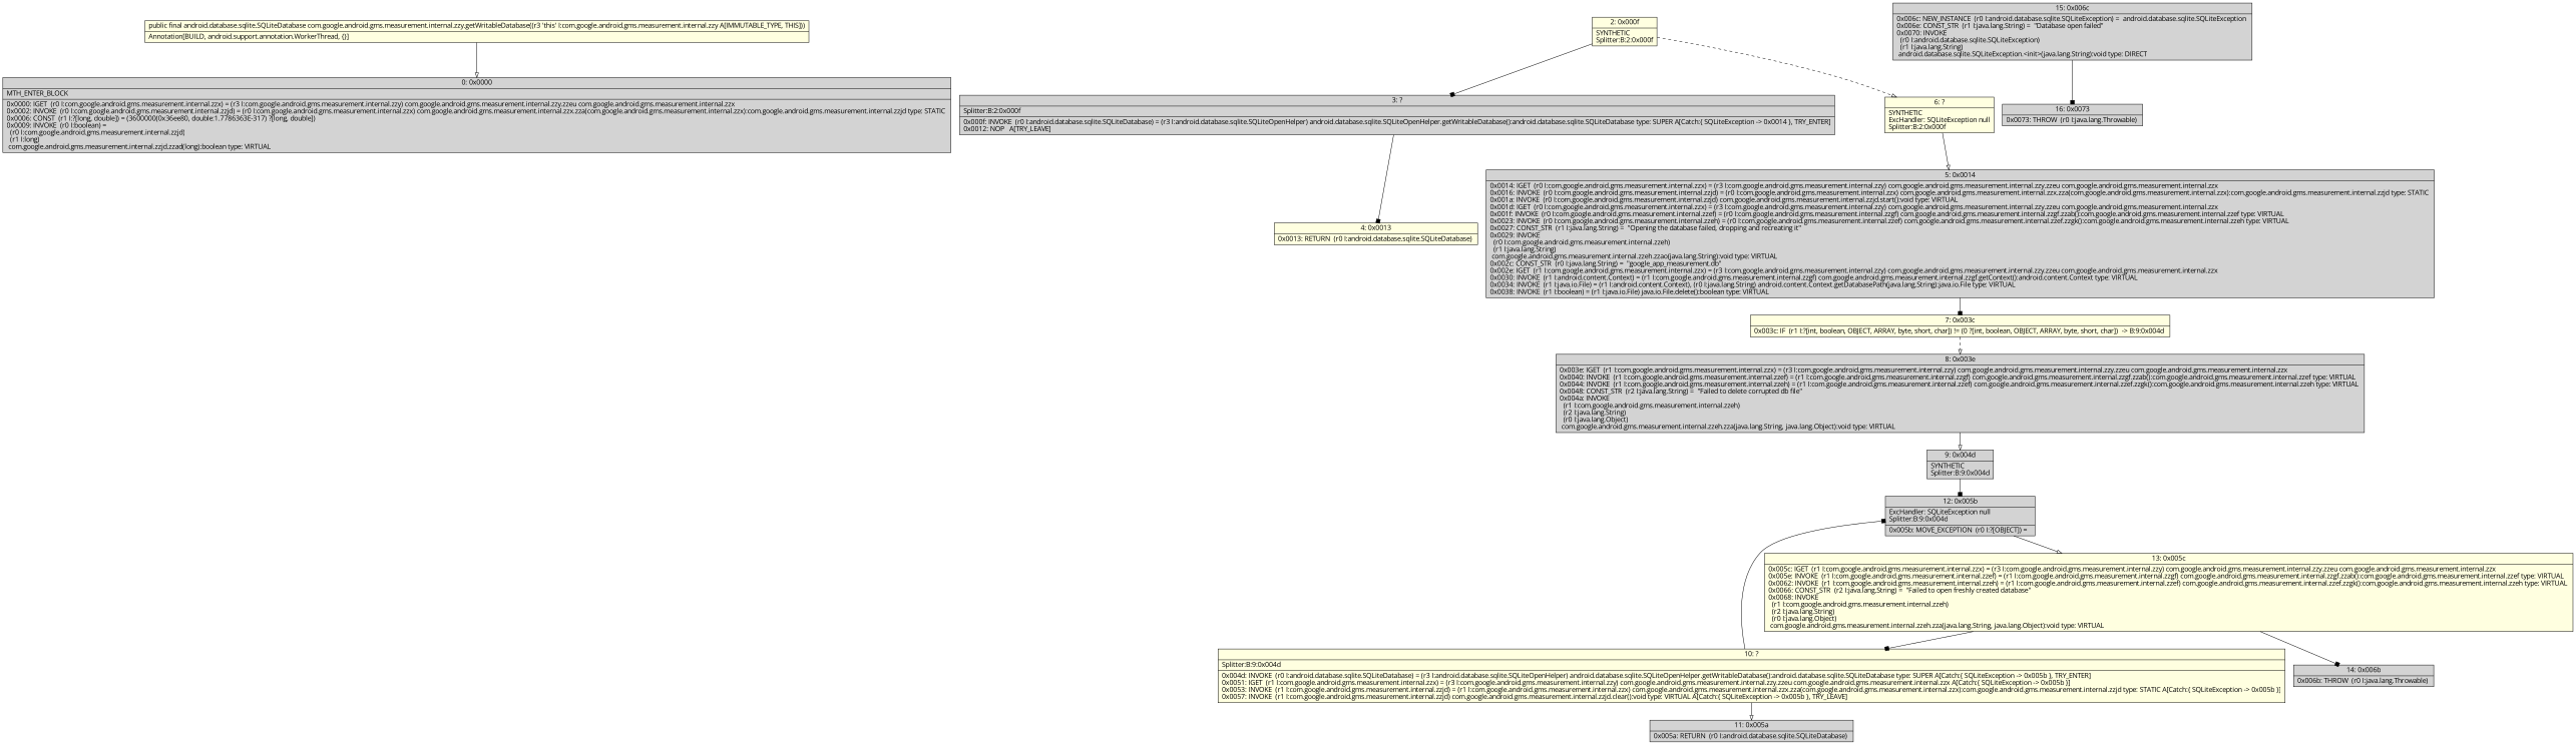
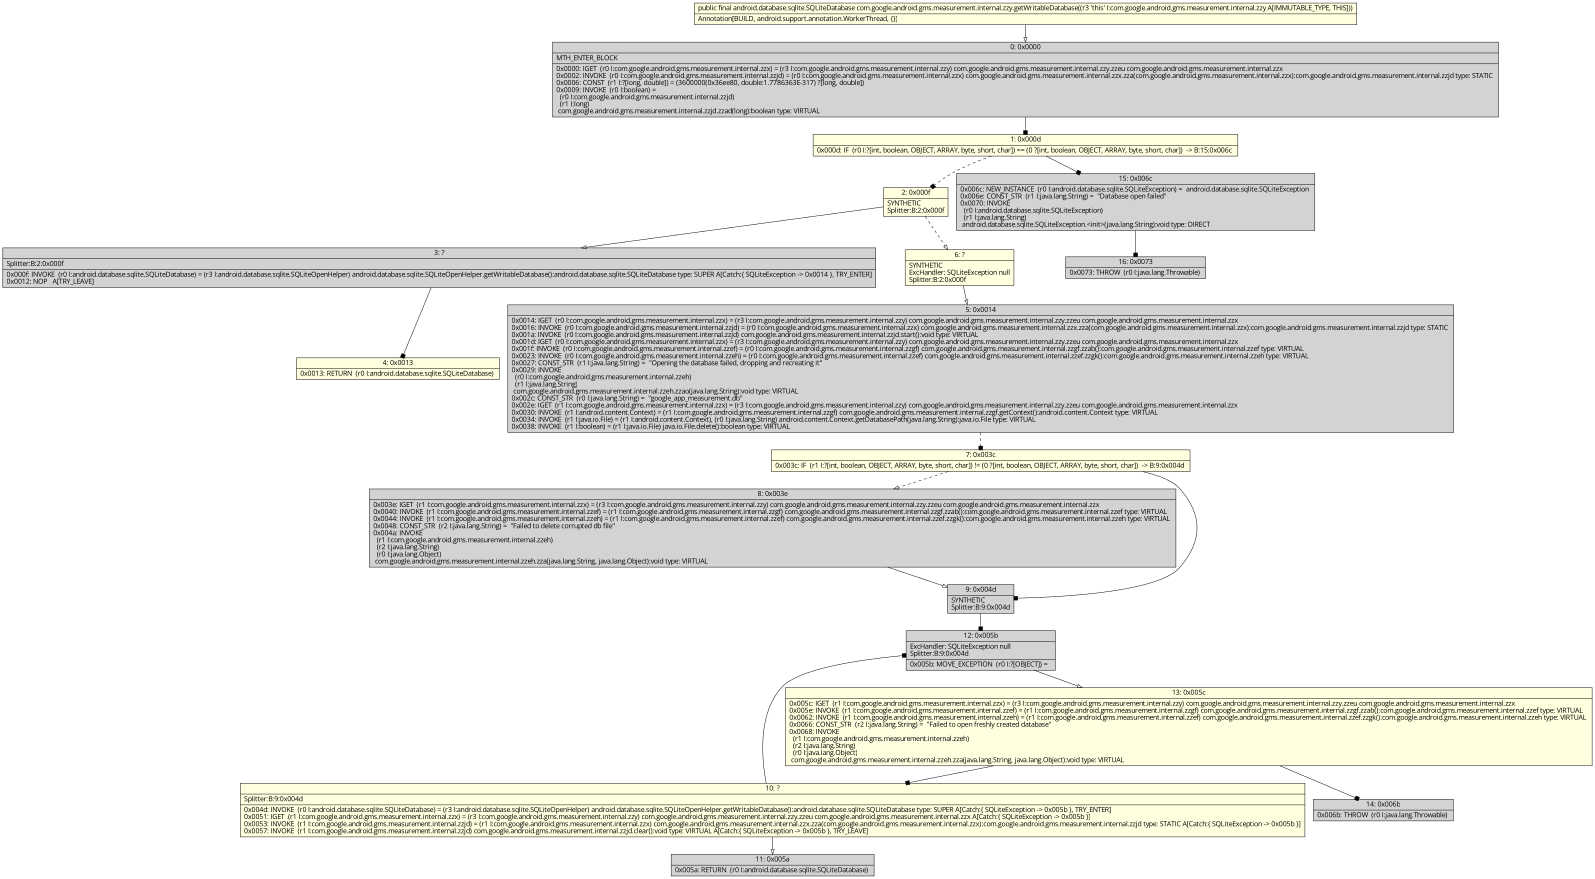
  digraph {
    fontname="Open Sans"
    node [fillcolor=lightgrey fontname="Open Sans" shape=record style=filled]
    edge [arrowhead=box fontname="Open Sans"]
    n1 [label="{0\:\ 0x0000|MTH_ENTER_BLOCK\l|0x0000: IGET  (r0 I:com.google.android.gms.measurement.internal.zzx) = (r3 I:com.google.android.gms.measurement.internal.zzy) com.google.android.gms.measurement.internal.zzy.zzeu com.google.android.gms.measurement.internal.zzx \l0x0002: INVOKE  (r0 I:com.google.android.gms.measurement.internal.zzjd) = (r0 I:com.google.android.gms.measurement.internal.zzx) com.google.android.gms.measurement.internal.zzx.zza(com.google.android.gms.measurement.internal.zzx):com.google.android.gms.measurement.internal.zzjd type: STATIC \l0x0006: CONST  (r1 I:?[long, double]) = (3600000(0x36ee80, double:1.7786363E\-317) ?[long, double]) \l0x0009: INVOKE  (r0 I:boolean) = \l  (r0 I:com.google.android.gms.measurement.internal.zzjd)\l  (r1 I:long)\l com.google.android.gms.measurement.internal.zzjd.zzad(long):boolean type: VIRTUAL \l}"]
+   n2 [fillcolor=lightyellow label="{1\:\ 0x000d|0x000d: IF  (r0 I:?[int, boolean, OBJECT, ARRAY, byte, short, char]) == (0 ?[int, boolean, OBJECT, ARRAY, byte, short, char])  \-\> B:15:0x006c \l}"]
    n3 [fillcolor=lightyellow label="{2\:\ 0x000f|SYNTHETIC\lSplitter:B:2:0x000f\l}"]
    n4 [label="{15\:\ 0x006c|0x006c: NEW_INSTANCE  (r0 I:android.database.sqlite.SQLiteException) =  android.database.sqlite.SQLiteException \l0x006e: CONST_STR  (r1 I:java.lang.String) =  \"Database open failed\" \l0x0070: INVOKE  \l  (r0 I:android.database.sqlite.SQLiteException)\l  (r1 I:java.lang.String)\l android.database.sqlite.SQLiteException.\<init\>(java.lang.String):void type: DIRECT \l}"]
    n5 [label="{3\:\ ?|Splitter:B:2:0x000f\l|0x000f: INVOKE  (r0 I:android.database.sqlite.SQLiteDatabase) = (r3 I:android.database.sqlite.SQLiteOpenHelper) android.database.sqlite.SQLiteOpenHelper.getWritableDatabase():android.database.sqlite.SQLiteDatabase type: SUPER A[Catch:\{ SQLiteException \-\> 0x0014 \}, TRY_ENTER]\l0x0012: NOP   A[TRY_LEAVE]\l}"]
    n6 [fillcolor=lightyellow label="{6\:\ ?|SYNTHETIC\lExcHandler: SQLiteException null\lSplitter:B:2:0x000f\l}"]
    n7 [label="{16\:\ 0x0073|0x0073: THROW  (r0 I:java.lang.Throwable) \l}"]
    n8 [fillcolor=lightyellow label="{4\:\ 0x0013|0x0013: RETURN  (r0 I:android.database.sqlite.SQLiteDatabase) \l}"]
    n9 [label="{5\:\ 0x0014|0x0014: IGET  (r0 I:com.google.android.gms.measurement.internal.zzx) = (r3 I:com.google.android.gms.measurement.internal.zzy) com.google.android.gms.measurement.internal.zzy.zzeu com.google.android.gms.measurement.internal.zzx \l0x0016: INVOKE  (r0 I:com.google.android.gms.measurement.internal.zzjd) = (r0 I:com.google.android.gms.measurement.internal.zzx) com.google.android.gms.measurement.internal.zzx.zza(com.google.android.gms.measurement.internal.zzx):com.google.android.gms.measurement.internal.zzjd type: STATIC \l0x001a: INVOKE  (r0 I:com.google.android.gms.measurement.internal.zzjd) com.google.android.gms.measurement.internal.zzjd.start():void type: VIRTUAL \l0x001d: IGET  (r0 I:com.google.android.gms.measurement.internal.zzx) = (r3 I:com.google.android.gms.measurement.internal.zzy) com.google.android.gms.measurement.internal.zzy.zzeu com.google.android.gms.measurement.internal.zzx \l0x001f: INVOKE  (r0 I:com.google.android.gms.measurement.internal.zzef) = (r0 I:com.google.android.gms.measurement.internal.zzgf) com.google.android.gms.measurement.internal.zzgf.zzab():com.google.android.gms.measurement.internal.zzef type: VIRTUAL \l0x0023: INVOKE  (r0 I:com.google.android.gms.measurement.internal.zzeh) = (r0 I:com.google.android.gms.measurement.internal.zzef) com.google.android.gms.measurement.internal.zzef.zzgk():com.google.android.gms.measurement.internal.zzeh type: VIRTUAL \l0x0027: CONST_STR  (r1 I:java.lang.String) =  \"Opening the database failed, dropping and recreating it\" \l0x0029: INVOKE  \l  (r0 I:com.google.android.gms.measurement.internal.zzeh)\l  (r1 I:java.lang.String)\l com.google.android.gms.measurement.internal.zzeh.zzao(java.lang.String):void type: VIRTUAL \l0x002c: CONST_STR  (r0 I:java.lang.String) =  \"google_app_measurement.db\" \l0x002e: IGET  (r1 I:com.google.android.gms.measurement.internal.zzx) = (r3 I:com.google.android.gms.measurement.internal.zzy) com.google.android.gms.measurement.internal.zzy.zzeu com.google.android.gms.measurement.internal.zzx \l0x0030: INVOKE  (r1 I:android.content.Context) = (r1 I:com.google.android.gms.measurement.internal.zzgf) com.google.android.gms.measurement.internal.zzgf.getContext():android.content.Context type: VIRTUAL \l0x0034: INVOKE  (r1 I:java.io.File) = (r1 I:android.content.Context), (r0 I:java.lang.String) android.content.Context.getDatabasePath(java.lang.String):java.io.File type: VIRTUAL \l0x0038: INVOKE  (r1 I:boolean) = (r1 I:java.io.File) java.io.File.delete():boolean type: VIRTUAL \l}"]
    n10 [fillcolor=lightyellow label="{7\:\ 0x003c|0x003c: IF  (r1 I:?[int, boolean, OBJECT, ARRAY, byte, short, char]) != (0 ?[int, boolean, OBJECT, ARRAY, byte, short, char])  \-\> B:9:0x004d \l}"]
    n11 [label="{8\:\ 0x003e|0x003e: IGET  (r1 I:com.google.android.gms.measurement.internal.zzx) = (r3 I:com.google.android.gms.measurement.internal.zzy) com.google.android.gms.measurement.internal.zzy.zzeu com.google.android.gms.measurement.internal.zzx \l0x0040: INVOKE  (r1 I:com.google.android.gms.measurement.internal.zzef) = (r1 I:com.google.android.gms.measurement.internal.zzgf) com.google.android.gms.measurement.internal.zzgf.zzab():com.google.android.gms.measurement.internal.zzef type: VIRTUAL \l0x0044: INVOKE  (r1 I:com.google.android.gms.measurement.internal.zzeh) = (r1 I:com.google.android.gms.measurement.internal.zzef) com.google.android.gms.measurement.internal.zzef.zzgk():com.google.android.gms.measurement.internal.zzeh type: VIRTUAL \l0x0048: CONST_STR  (r2 I:java.lang.String) =  \"Failed to delete corrupted db file\" \l0x004a: INVOKE  \l  (r1 I:com.google.android.gms.measurement.internal.zzeh)\l  (r2 I:java.lang.String)\l  (r0 I:java.lang.Object)\l com.google.android.gms.measurement.internal.zzeh.zza(java.lang.String, java.lang.Object):void type: VIRTUAL \l}"]
    n12 [label="{9\:\ 0x004d|SYNTHETIC\lSplitter:B:9:0x004d\l}"]
    n13 [label="{12\:\ 0x005b|ExcHandler: SQLiteException null\lSplitter:B:9:0x004d\l|0x005b: MOVE_EXCEPTION  (r0 I:?[OBJECT]) =  \l}"]
    n14 [fillcolor=lightyellow label="{10\:\ ?|Splitter:B:9:0x004d\l|0x004d: INVOKE  (r0 I:android.database.sqlite.SQLiteDatabase) = (r3 I:android.database.sqlite.SQLiteOpenHelper) android.database.sqlite.SQLiteOpenHelper.getWritableDatabase():android.database.sqlite.SQLiteDatabase type: SUPER A[Catch:\{ SQLiteException \-\> 0x005b \}, TRY_ENTER]\l0x0051: IGET  (r1 I:com.google.android.gms.measurement.internal.zzx) = (r3 I:com.google.android.gms.measurement.internal.zzy) com.google.android.gms.measurement.internal.zzy.zzeu com.google.android.gms.measurement.internal.zzx A[Catch:\{ SQLiteException \-\> 0x005b \}]\l0x0053: INVOKE  (r1 I:com.google.android.gms.measurement.internal.zzjd) = (r1 I:com.google.android.gms.measurement.internal.zzx) com.google.android.gms.measurement.internal.zzx.zza(com.google.android.gms.measurement.internal.zzx):com.google.android.gms.measurement.internal.zzjd type: STATIC A[Catch:\{ SQLiteException \-\> 0x005b \}]\l0x0057: INVOKE  (r1 I:com.google.android.gms.measurement.internal.zzjd) com.google.android.gms.measurement.internal.zzjd.clear():void type: VIRTUAL A[Catch:\{ SQLiteException \-\> 0x005b \}, TRY_LEAVE]\l}"]
    n15 [label="{11\:\ 0x005a|0x005a: RETURN  (r0 I:android.database.sqlite.SQLiteDatabase) \l}"]
    n16 [fillcolor=lightyellow label="{13\:\ 0x005c|0x005c: IGET  (r1 I:com.google.android.gms.measurement.internal.zzx) = (r3 I:com.google.android.gms.measurement.internal.zzy) com.google.android.gms.measurement.internal.zzy.zzeu com.google.android.gms.measurement.internal.zzx \l0x005e: INVOKE  (r1 I:com.google.android.gms.measurement.internal.zzef) = (r1 I:com.google.android.gms.measurement.internal.zzgf) com.google.android.gms.measurement.internal.zzgf.zzab():com.google.android.gms.measurement.internal.zzef type: VIRTUAL \l0x0062: INVOKE  (r1 I:com.google.android.gms.measurement.internal.zzeh) = (r1 I:com.google.android.gms.measurement.internal.zzef) com.google.android.gms.measurement.internal.zzef.zzgk():com.google.android.gms.measurement.internal.zzeh type: VIRTUAL \l0x0066: CONST_STR  (r2 I:java.lang.String) =  \"Failed to open freshly created database\" \l0x0068: INVOKE  \l  (r1 I:com.google.android.gms.measurement.internal.zzeh)\l  (r2 I:java.lang.String)\l  (r0 I:java.lang.Object)\l com.google.android.gms.measurement.internal.zzeh.zza(java.lang.String, java.lang.Object):void type: VIRTUAL \l}"]
    n17 [label="{14\:\ 0x006b|0x006b: THROW  (r0 I:java.lang.Throwable) \l}"]
    n18 [fillcolor=lightyellow label="{public final android.database.sqlite.SQLiteDatabase com.google.android.gms.measurement.internal.zzy.getWritableDatabase((r3 'this' I:com.google.android.gms.measurement.internal.zzy A[IMMUTABLE_TYPE, THIS]))  | Annotation[BUILD, android.support.annotation.WorkerThread, \{\}]\l}"]
-   n3 -> n5
+   n1 -> n2
+   n2 -> n3 [style=dashed]
+   n2 -> n4
+   n3 -> n5 [arrowhead=onormal]
    n3 -> n6 [arrowhead=onormal style=dashed]
    n4 -> n7
    n5 -> n8
    n6 -> n9 [arrowhead=onormal]
-   n9 -> n10
+   n9 -> n10 [style=dashed]
    n10 -> n11 [arrowhead=onormal style=dashed]
+   n10 -> n12
    n11 -> n12 [arrowhead=onormal]
    n12 -> n13
    n13 -> n16 [arrowhead=onormal]
    n14 -> n13
    n14 -> n15 [arrowhead=onormal]
    n16 -> n14
    n16 -> n17
    n18 -> n1 [arrowhead=onormal]
  }
